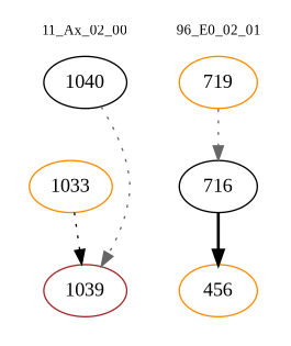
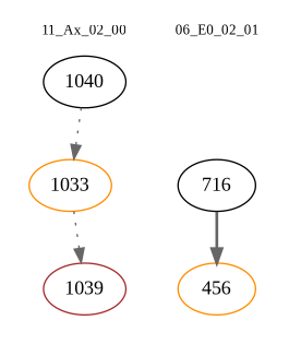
  digraph {
    fontname="Liberation Serif"
    node [color=darkorange fontname="Liberation Serif"]
    edge [color=gray40 fontname="Liberation Serif" style=dotted]
    n1 [color=black label=1040]
    n2 [label=1033]
    n3 [color=brown label=1039]
-   n4 [label=719]
    n5 [color=black label=716]
    n6 [label=456]
    subgraph cluster_1 {
      color=white
      fontsize=10
      label="11_Ax_02_00"
      n1
      n2
      n3
    }
    subgraph cluster_2 {
      color=white
      fontsize=10
-     label="96_E0_02_01"
-     n4
+     label="06_E0_02_01"
      n5
      n6
    }
-   n1 -> n3
-   n2 -> n3 [color=black]
-   n4 -> n5
-   n5 -> n6 [color=black style=bold]
+   n1 -> n2
+   n2 -> n3
+   n5 -> n6 [style=bold]
  }
